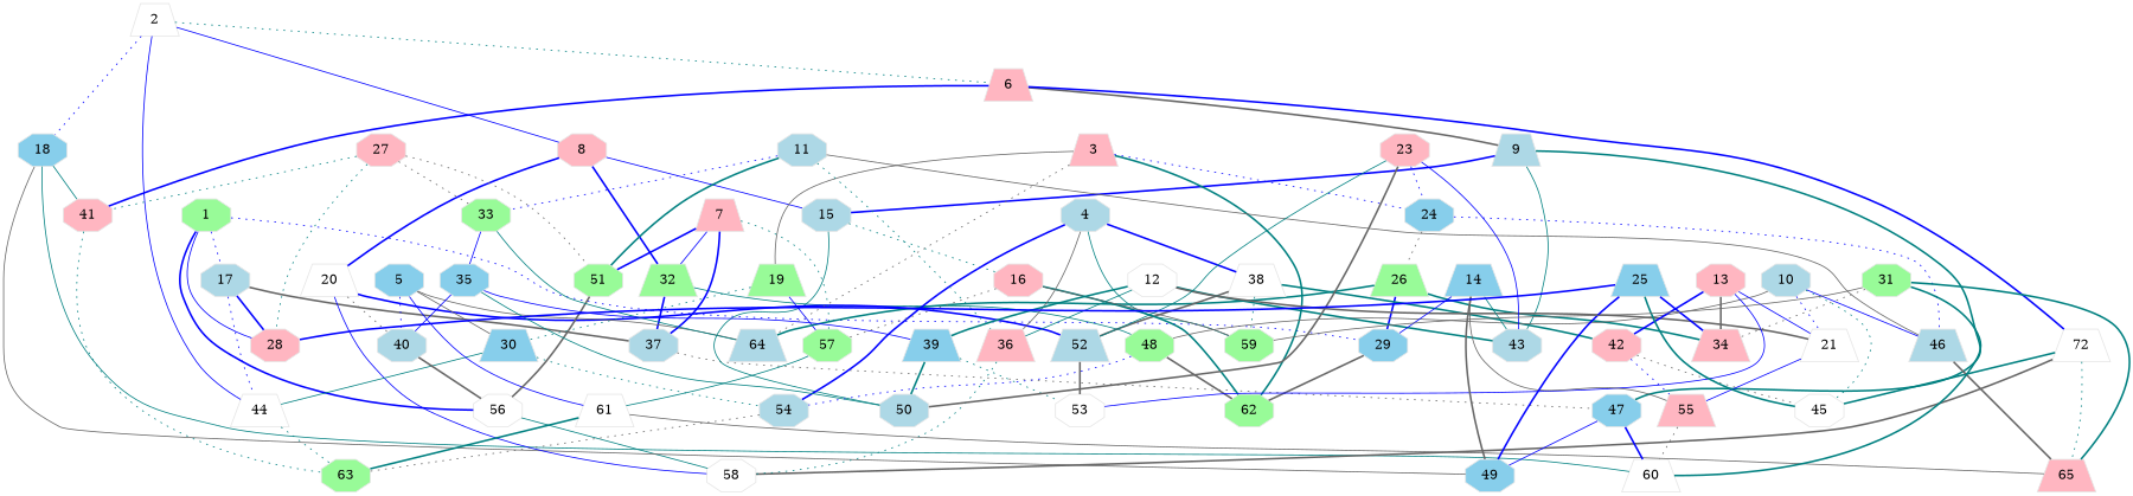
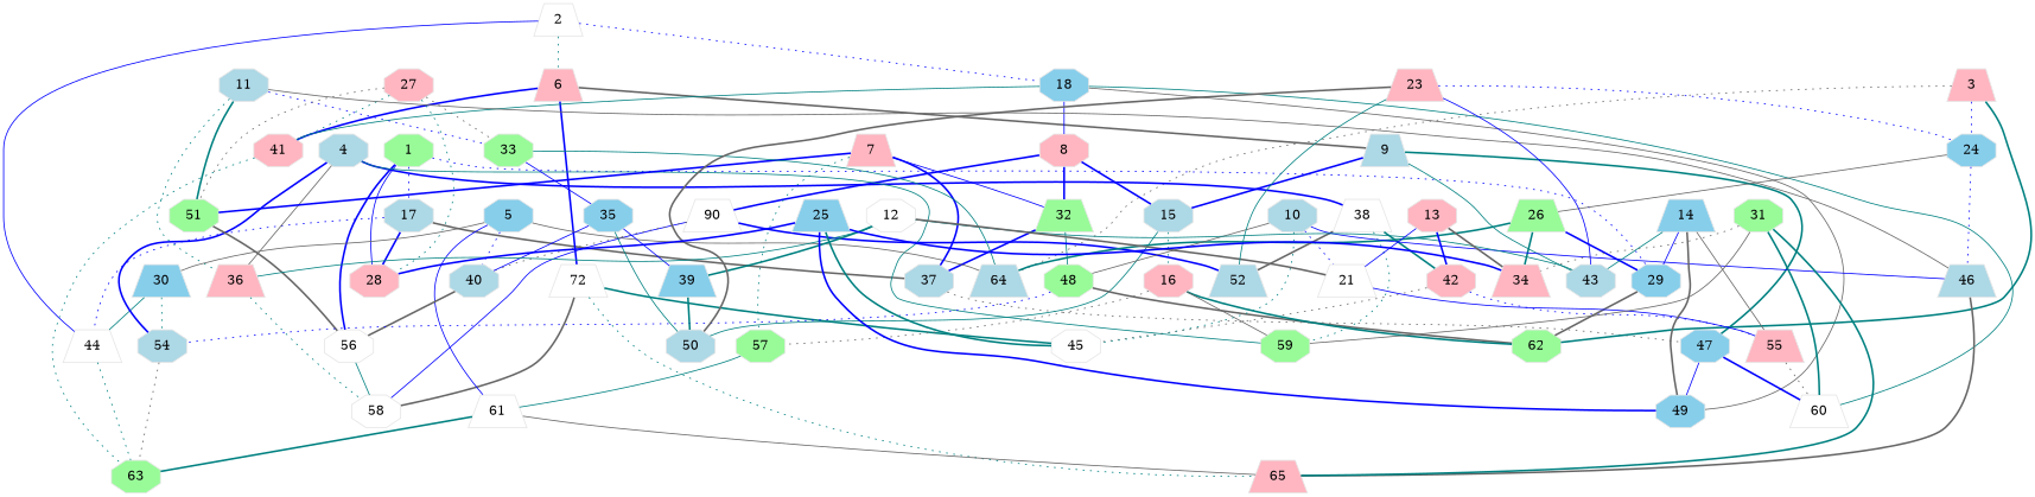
  graph {
    node [color=gray90 fillcolor=lightpink shape=octagon style=filled]
    edge [color=blue style=bold]
    1 [fillcolor=palegreen]
    17 [fillcolor=lightblue]
    28
    29 [fillcolor=skyblue]
    56 [fillcolor=white]
    44 [fillcolor=white shape=trapezium]
    37 [fillcolor=lightblue]
    62 [fillcolor=palegreen]
    58 [fillcolor=white]
    2 [fillcolor=white shape=trapezium]
    6 [shape=trapezium]
    8
    18 [fillcolor=skyblue]
    9 [fillcolor=lightblue shape=trapezium]
    n15 [fillcolor=white label=72 shape=trapezium]
    41
    32 [fillcolor=palegreen shape=trapezium]
    15 [fillcolor=lightblue]
-   20 [fillcolor=white shape=trapezium]
+   20 [fillcolor=white shape=trapezium label=90]
    49 [fillcolor=skyblue]
    60 [fillcolor=white shape=trapezium]
    63 [fillcolor=palegreen]
    3 [shape=trapezium]
-   19 [fillcolor=palegreen shape=trapezium]
    24 [fillcolor=skyblue]
    64 [fillcolor=lightblue shape=trapezium]
    30 [fillcolor=skyblue shape=trapezium]
    57 [fillcolor=palegreen]
    46 [fillcolor=lightblue shape=trapezium]
    26 [fillcolor=palegreen shape=trapezium]
    36 [shape=trapezium]
    4 [fillcolor=lightblue]
    38 [fillcolor=white shape=trapezium]
    54 [fillcolor=lightblue]
    59 [fillcolor=palegreen]
    42
    52 [fillcolor=lightblue shape=trapezium]
    5 [fillcolor=skyblue]
    40 [fillcolor=lightblue]
    61 [fillcolor=white shape=trapezium]
    65 [shape=trapezium]
    43 [fillcolor=lightblue]
    47 [fillcolor=skyblue]
    45 [fillcolor=white]
    7 [shape=trapezium]
    51 [fillcolor=palegreen]
    48 [fillcolor=palegreen]
    16
    50 [fillcolor=lightblue]
    21 [fillcolor=white shape=trapezium]
    10 [fillcolor=lightblue]
    55 [shape=trapezium]
    11 [fillcolor=lightblue]
    33 [fillcolor=palegreen]
    35 [fillcolor=skyblue]
    12 [fillcolor=white]
    39 [fillcolor=skyblue shape=trapezium]
-   53 [fillcolor=white]
    13
    34 [shape=trapezium]
    14 [fillcolor=skyblue shape=trapezium]
-   23
+   23 [shape=trapezium]
    25 [fillcolor=skyblue shape=trapezium]
    27
    31 [fillcolor=palegreen]
    1 -- 17 [style=dotted]
    1 -- 28 [style=solid]
    1 -- 29 [style=dotted]
    1 -- 56
    17 -- 28
    17 -- 44 [style=dotted]
    17 -- 37 [color=gray40]
    29 -- 62 [color=gray40]
    56 -- 58 [color=teal style=solid]
    44 -- 63 [color=teal style=dotted]
    37 -- 47 [color=gray40 style=dotted]
    2 -- 44 [style=solid]
    2 -- 6 [color=teal style=dotted]
-   2 -- 8 [style=solid]
+   18 -- 8 [style=solid]
    2 -- 18 [style=dotted]
    6 -- 9 [color=gray40]
    6 -- n15
    6 -- 41
    8 -- 32
-   8 -- 15 [style=solid]
+   8 -- 15
    8 -- 20
    18 -- 41 [color=teal style=solid]
    18 -- 49 [color=gray40 style=solid]
    18 -- 60 [color=teal style=solid]
    9 -- 15
    9 -- 43 [color=teal style=solid]
    9 -- 47 [color=teal]
    n15 -- 58 [color=gray40]
    n15 -- 65 [color=teal style=dotted]
    n15 -- 45 [color=teal]
    41 -- 63 [color=teal style=dotted]
    32 -- 37
    32 -- 48 [color=teal style=solid]
    15 -- 16 [color=teal style=dotted]
    15 -- 50 [color=teal style=solid]
    20 -- 58 [style=solid]
    20 -- 52
    20 -- 40 [color=gray40 style=dotted]
    3 -- 62 [color=teal]
-   3 -- 19 [color=gray40 style=solid]
    3 -- 24 [style=dotted]
    3 -- 64 [color=gray40 style=dotted]
-   19 -- 30 [color=teal style=dotted]
-   19 -- 57 [style=solid]
    24 -- 46 [style=dotted]
-   24 -- 26 [color=gray40 style=dotted]
+   24 -- 26 [color=gray40 style=solid]
    30 -- 44 [color=teal style=solid]
    30 -- 54 [color=teal style=dotted]
    57 -- 61 [color=teal style=solid]
    46 -- 65 [color=gray40]
    26 -- 29
    26 -- 64 [color=teal]
    26 -- 34 [color=teal]
    36 -- 58 [color=teal style=dotted]
    4 -- 36 [color=gray40 style=solid]
    4 -- 38
    4 -- 54
    4 -- 59 [color=teal style=solid]
    38 -- 59 [color=teal style=dotted]
    38 -- 42 [color=teal]
    38 -- 52 [color=gray40]
    54 -- 63 [color=gray40 style=dotted]
    42 -- 45 [color=gray40 style=dotted]
    42 -- 55 [style=dotted]
-   52 -- 53 [color=gray40]
    5 -- 64 [color=gray40 style=solid]
    5 -- 30 [color=gray40 style=solid]
    5 -- 40 [style=dotted]
    5 -- 61 [style=solid]
    40 -- 56 [color=gray40]
    61 -- 63 [color=teal]
    61 -- 65 [color=gray40 style=solid]
    47 -- 49 [style=solid]
    47 -- 60
    7 -- 37
    7 -- 32 [style=solid]
    7 -- 57 [color=teal style=dotted]
    7 -- 51
    51 -- 56 [color=gray40]
    48 -- 62 [color=gray40]
    48 -- 54 [style=dotted]
    16 -- 62 [color=teal]
    16 -- 57 [color=gray40 style=dotted]
    16 -- 59 [color=gray40 style=solid]
    21 -- 55 [style=solid]
    10 -- 46 [style=solid]
    10 -- 45 [color=teal style=dotted]
    10 -- 48 [color=gray40 style=solid]
    10 -- 21 [style=dotted]
    55 -- 60 [color=gray40 style=dotted]
    11 -- 46 [color=gray40 style=solid]
    11 -- 36 [color=teal style=dotted]
    11 -- 51 [color=teal]
    11 -- 33 [style=dotted]
    33 -- 64 [color=teal style=solid]
    33 -- 35 [style=solid]
    35 -- 40 [style=solid]
    35 -- 50 [color=teal style=solid]
    35 -- 39 [style=solid]
    12 -- 36 [color=teal style=solid]
-   12 -- 43 [color=teal]
+   12 -- 43 [color=teal style=solid]
    12 -- 21 [color=gray40]
    12 -- 39 [color=teal]
    39 -- 50 [color=teal]
-   39 -- 53 [color=teal style=dotted]
    13 -- 42
    13 -- 21 [style=solid]
-   13 -- 53 [style=solid]
    13 -- 34 [color=gray40]
    14 -- 29 [style=solid]
    14 -- 49 [color=gray40]
    14 -- 43 [color=teal style=solid]
    14 -- 55 [color=gray40 style=solid]
    23 -- 24 [style=dotted]
    23 -- 52 [color=teal style=solid]
    23 -- 43 [style=solid]
    23 -- 50 [color=gray40]
    25 -- 28
    25 -- 49
    25 -- 45 [color=teal]
    25 -- 34
    27 -- 28 [color=teal style=dotted]
    27 -- 41 [color=teal style=dotted]
    27 -- 51 [color=gray40 style=dotted]
    27 -- 33 [color=gray40 style=dotted]
    31 -- 60 [color=teal]
    31 -- 59 [color=gray40 style=solid]
    31 -- 65 [color=teal]
    31 -- 34 [color=gray40 style=dotted]
  }
